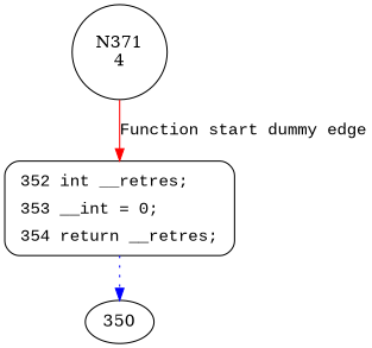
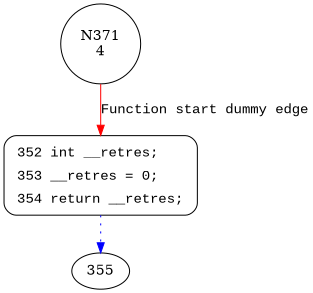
  digraph {
    n1 [label="N371\n4" shape=circle]
-   n2 [fillcolor=white fontname="Courier New" label=<<table border="0" cellborder="0" cellpadding="3" bgcolor="white"><tr><td align="right">352</td><td align="left">int __retres;</td></tr><tr><td align="right">353</td><td align="left">__int = 0;</td></tr><tr><td align="right">354</td><td align="left">return __retres;</td></tr></table>> penwidth=1 shape=Mrecord style="filled,bold"]
-   350
+   n2 [fillcolor=white fontname="Courier New" label=<<table border="0" cellborder="0" cellpadding="3" bgcolor="white"><tr><td align="right">352</td><td align="left">int __retres;</td></tr><tr><td align="right">353</td><td align="left">__retres = 0;</td></tr><tr><td align="right">354</td><td align="left">return __retres;</td></tr></table>> penwidth=1 shape=Mrecord style="filled,bold"]
+   350 [label=355]
    n1 -> n2 [color=red fontname="Courier New" label="Function start dummy edge" style=solid]
    n2 -> 350 [color=blue style=dotted]
  }
